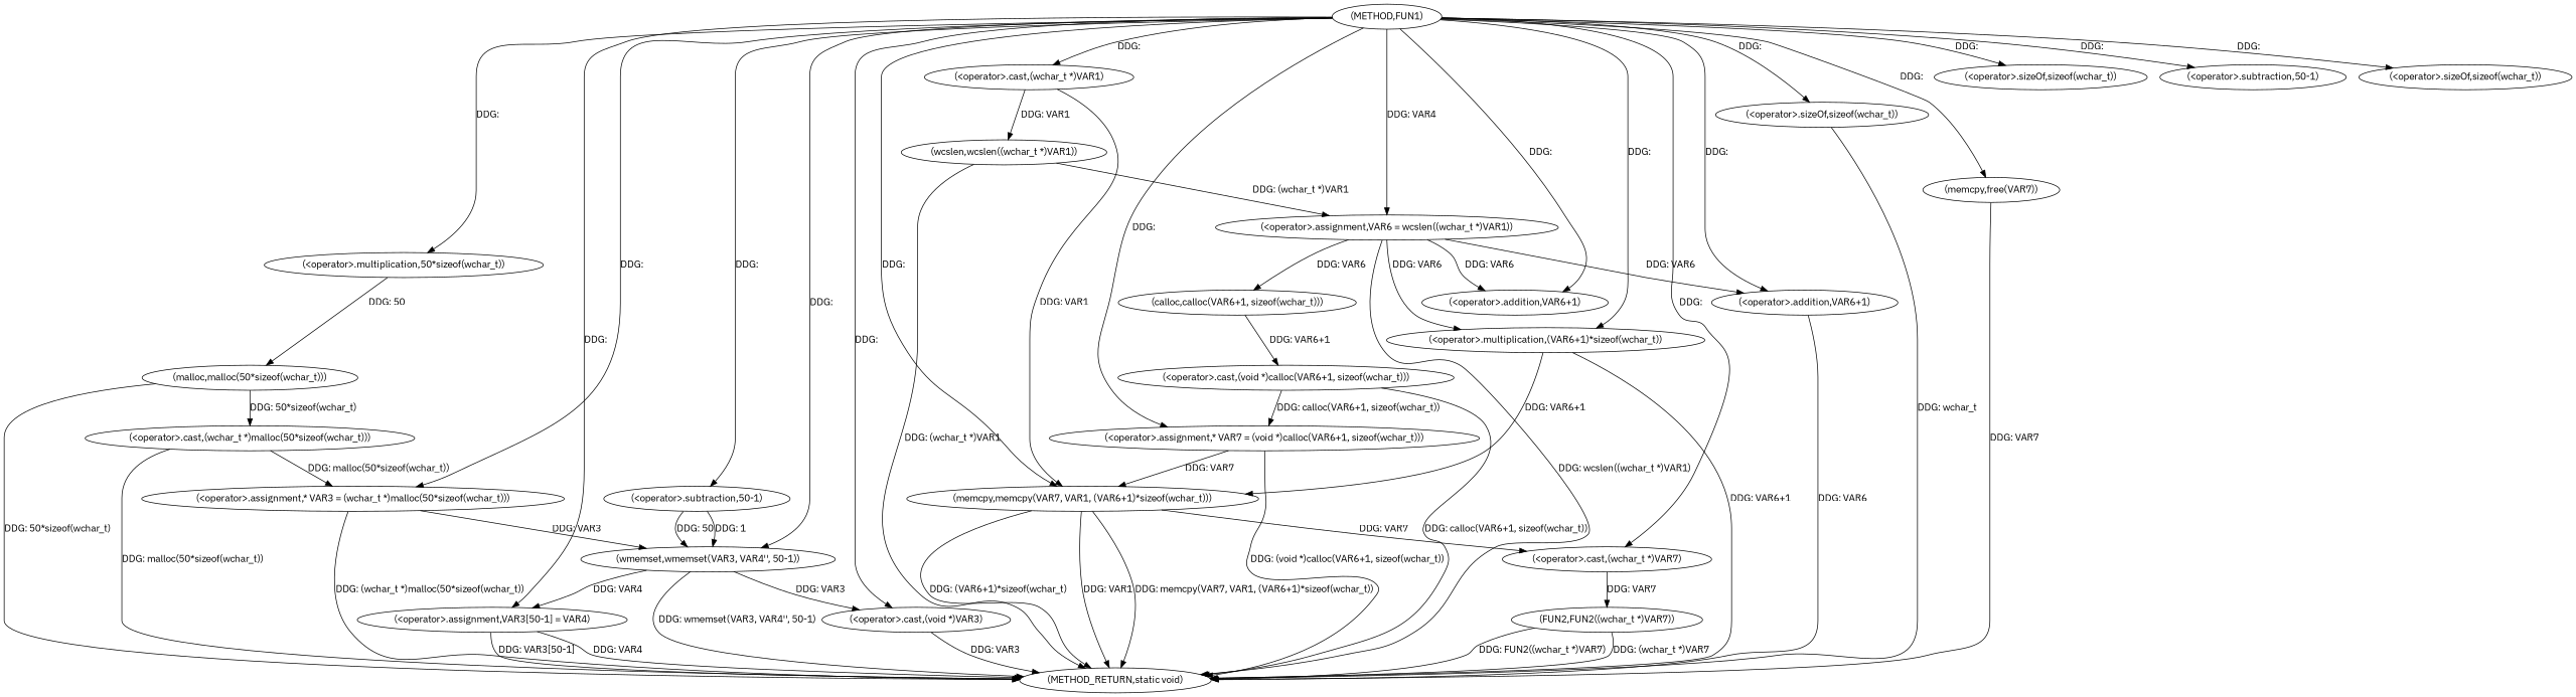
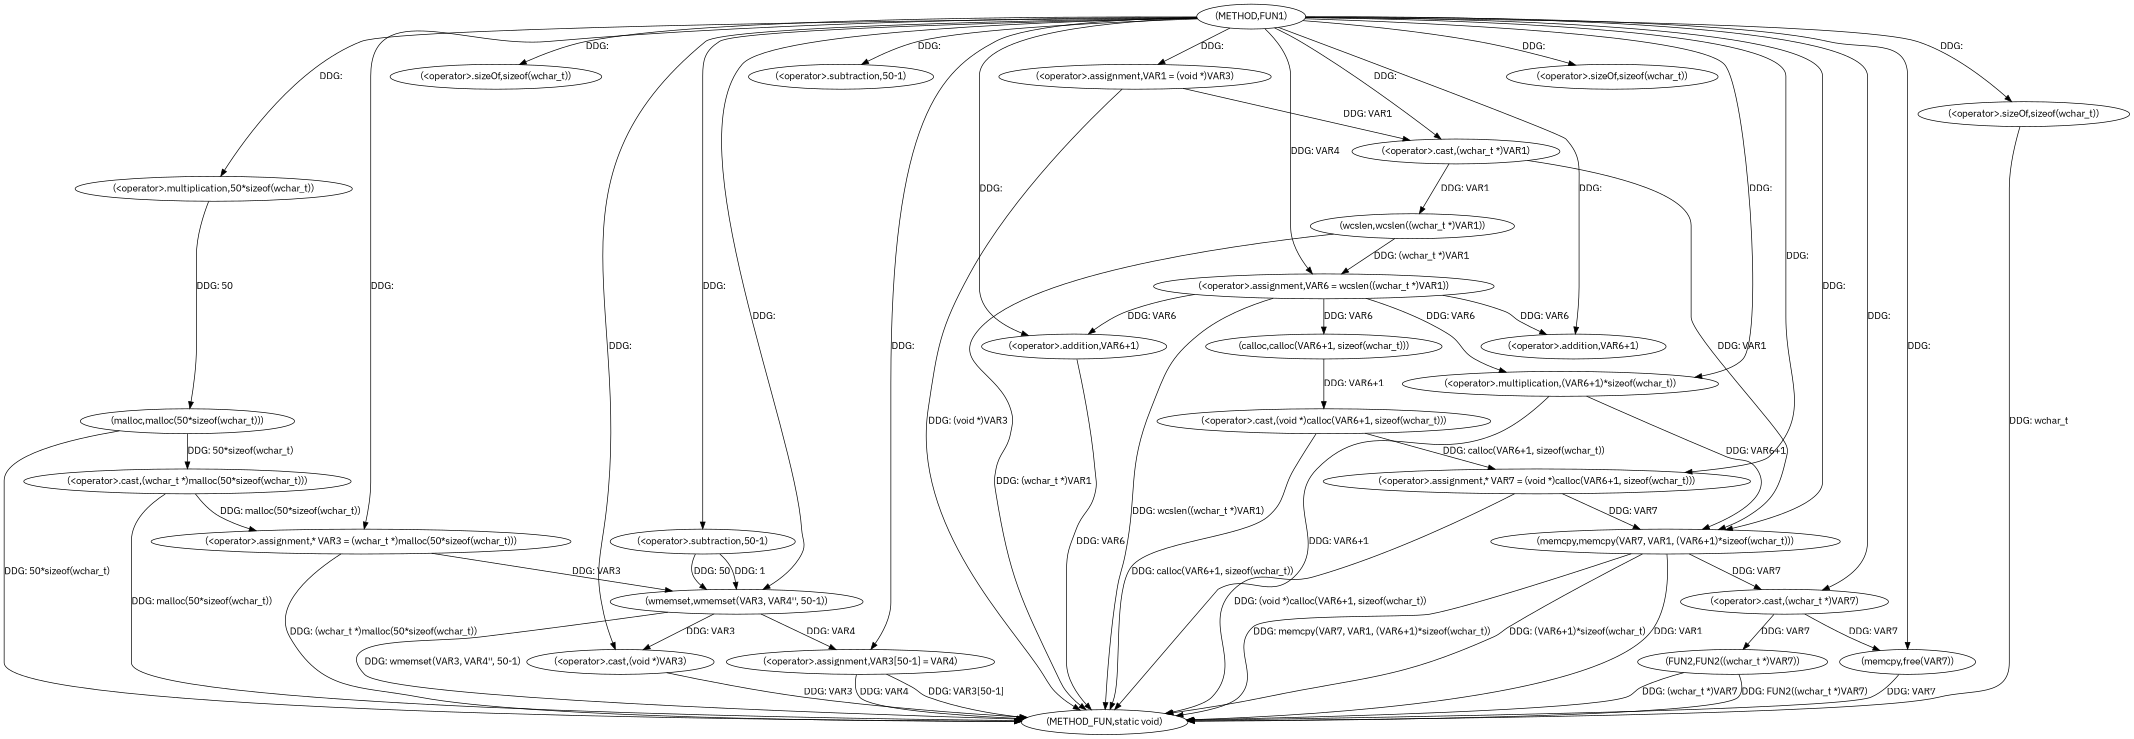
  digraph {
    fontname="IBM Plex Sans"
    node [fontname="IBM Plex Sans"]
    edge [fontname="IBM Plex Sans"]
    n1 [label="(METHOD,FUN1)"]
    n2 [label="(<operator>.assignment,* VAR3 = (wchar_t *)malloc(50*sizeof(wchar_t)))"]
    n3 [label="(<operator>.multiplication,50*sizeof(wchar_t))"]
    n4 [label="(<operator>.sizeOf,sizeof(wchar_t))"]
    n5 [label="(wmemset,wmemset(VAR3, VAR4'', 50-1))"]
    n6 [label="(<operator>.subtraction,50-1)"]
    n7 [label="(<operator>.assignment,VAR3[50-1] = VAR4)"]
    n8 [label="(<operator>.subtraction,50-1)"]
+   n9 [label="(<operator>.assignment,VAR1 = (void *)VAR3)"]
    n10 [label="(<operator>.cast,(void *)VAR3)"]
    n11 [label="(<operator>.assignment,VAR6 = wcslen((wchar_t *)VAR1))"]
    n12 [label="(<operator>.cast,(wchar_t *)VAR1)"]
    n13 [label="(<operator>.assignment,* VAR7 = (void *)calloc(VAR6+1, sizeof(wchar_t)))"]
    n14 [label="(<operator>.addition,VAR6+1)"]
    n15 [label="(<operator>.sizeOf,sizeof(wchar_t))"]
    n16 [label="(memcpy,memcpy(VAR7, VAR1, (VAR6+1)*sizeof(wchar_t)))"]
    n17 [label="(<operator>.multiplication,(VAR6+1)*sizeof(wchar_t))"]
    n18 [label="(<operator>.addition,VAR6+1)"]
    n19 [label="(<operator>.sizeOf,sizeof(wchar_t))"]
    n20 [label="(<operator>.cast,(wchar_t *)VAR7)"]
    n21 [label="(memcpy,free(VAR7))"]
-   n22 [label="(METHOD_RETURN,static void)"]
+   n22 [label="(METHOD_FUN,static void)"]
    n23 [label="(malloc,malloc(50*sizeof(wchar_t)))"]
    n24 [label="(calloc,calloc(VAR6+1, sizeof(wchar_t)))"]
    n25 [label="(wcslen,wcslen((wchar_t *)VAR1))"]
    n26 [label="(<operator>.cast,(void *)calloc(VAR6+1, sizeof(wchar_t)))"]
    n27 [label="(FUN2,FUN2((wchar_t *)VAR7))"]
    n28 [label="(<operator>.cast,(wchar_t *)malloc(50*sizeof(wchar_t)))"]
    n1 -> n2 [label="DDG: "]
    n1 -> n3 [label="DDG: "]
    n1 -> n4 [label="DDG: "]
    n1 -> n5 [label="DDG: "]
    n1 -> n6 [label="DDG: "]
    n1 -> n7 [label="DDG: "]
    n1 -> n8 [label="DDG: "]
+   n1 -> n9 [label="DDG: "]
    n1 -> n10 [label="DDG: "]
    n1 -> n11 [label="DDG: VAR4"]
    n1 -> n12 [label="DDG: "]
    n1 -> n13 [label="DDG: "]
    n1 -> n14 [label="DDG: "]
    n1 -> n15 [label="DDG: "]
    n1 -> n16 [label="DDG: "]
    n1 -> n17 [label="DDG: "]
    n1 -> n18 [label="DDG: "]
    n1 -> n19 [label="DDG: "]
    n1 -> n20 [label="DDG: "]
    n1 -> n21 [label="DDG: "]
    n2 -> n5 [label="DDG: VAR3"]
    n2 -> n22 [label="DDG: (wchar_t *)malloc(50*sizeof(wchar_t))"]
    n3 -> n23 [label="DDG: 50"]
    n5 -> n7 [label="DDG: VAR4"]
    n5 -> n10 [label="DDG: VAR3"]
    n5 -> n22 [label="DDG: wmemset(VAR3, VAR4'', 50-1)"]
    n6 -> n5 [label="DDG: 50"]
    n6 -> n5 [label="DDG: 1"]
    n7 -> n22 [label="DDG: VAR3[50-1]"]
    n7 -> n22 [label="DDG: VAR4"]
+   n9 -> n12 [label="DDG: VAR1"]
+   n9 -> n22 [label="DDG: (void *)VAR3"]
    n10 -> n22 [label="DDG: VAR3"]
    n11 -> n14 [label="DDG: VAR6"]
    n11 -> n17 [label="DDG: VAR6"]
    n11 -> n18 [label="DDG: VAR6"]
    n11 -> n22 [label="DDG: wcslen((wchar_t *)VAR1)"]
    n11 -> n24 [label="DDG: VAR6"]
    n12 -> n16 [label="DDG: VAR1"]
    n12 -> n25 [label="DDG: VAR1"]
    n13 -> n16 [label="DDG: VAR7"]
    n13 -> n22 [label="DDG: (void *)calloc(VAR6+1, sizeof(wchar_t))"]
    n16 -> n20 [label="DDG: VAR7"]
    n16 -> n22 [label="DDG: (VAR6+1)*sizeof(wchar_t)"]
    n16 -> n22 [label="DDG: VAR1"]
    n16 -> n22 [label="DDG: memcpy(VAR7, VAR1, (VAR6+1)*sizeof(wchar_t))"]
    n17 -> n16 [label="DDG: VAR6+1"]
    n17 -> n22 [label="DDG: VAR6+1"]
    n18 -> n22 [label="DDG: VAR6"]
    n19 -> n22 [label="DDG: wchar_t"]
+   n20 -> n21 [label="DDG: VAR7"]
    n20 -> n27 [label="DDG: VAR7"]
    n21 -> n22 [label="DDG: VAR7"]
    n23 -> n22 [label="DDG: 50*sizeof(wchar_t)"]
    n23 -> n28 [label="DDG: 50*sizeof(wchar_t)"]
    n24 -> n26 [label="DDG: VAR6+1"]
    n25 -> n11 [label="DDG: (wchar_t *)VAR1"]
    n25 -> n22 [label="DDG: (wchar_t *)VAR1"]
    n26 -> n13 [label="DDG: calloc(VAR6+1, sizeof(wchar_t))"]
    n26 -> n22 [label="DDG: calloc(VAR6+1, sizeof(wchar_t))"]
    n27 -> n22 [label="DDG: (wchar_t *)VAR7"]
    n27 -> n22 [label="DDG: FUN2((wchar_t *)VAR7)"]
    n28 -> n2 [label="DDG: malloc(50*sizeof(wchar_t))"]
    n28 -> n22 [label="DDG: malloc(50*sizeof(wchar_t))"]
  }
